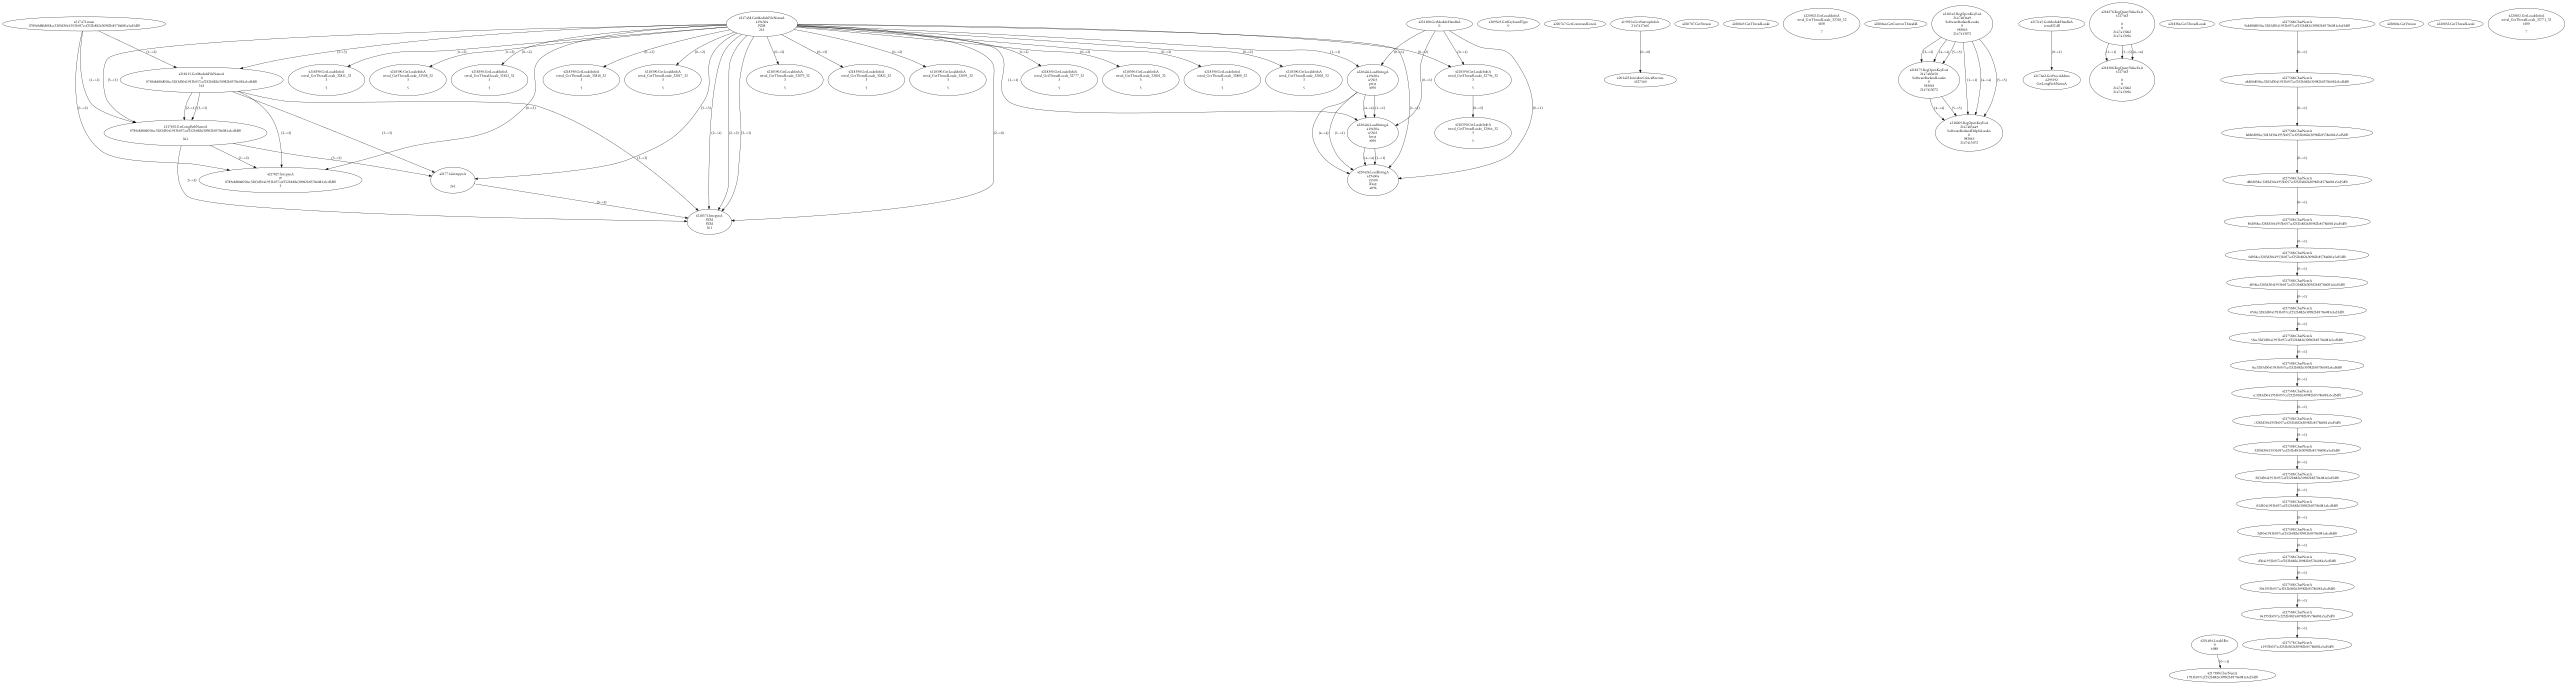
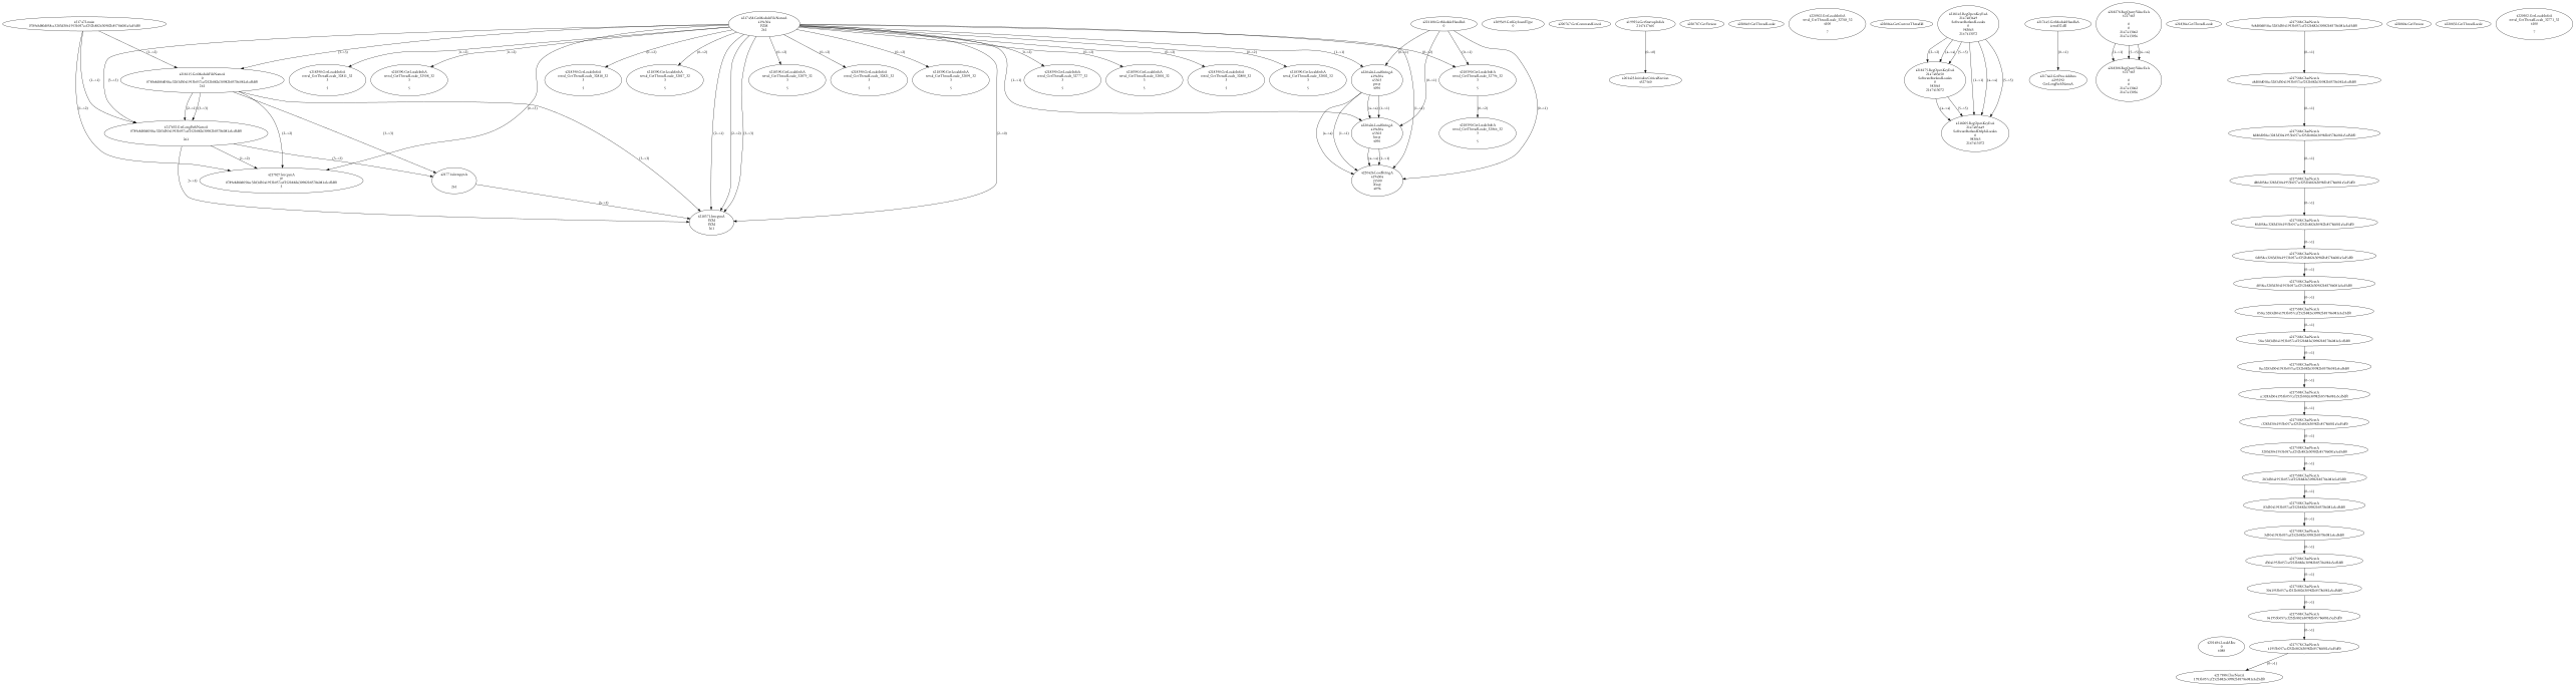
  digraph {
    fontname="EB Garamond"
    node [fontname="EB Garamond"]
    edge [fontname="EB Garamond"]
    n1 [label="4517472.main\n0789e8d80d058cc3283d3041953b057ccf252b882630982b85786081a5cd5df0"]
    n2 [label="4218115.GetModuleFileNameA\n0\n0789e8d80d058cc3283d3041953b057ccf252b882630982b85786081a5cd5df0\n261"]
    n3 [label="4217692.GetLongPathNameA\n0789e8d80d058cc3283d3041953b057ccf252b882630982b85786081a5cd5df0\n\n261"]
    n4 [label="4217827.lstrcpynA\n07\n0789e8d80d058cc3283d3041953b057ccf252b882630982b85786081a5cd5df0\n3"]
    n5 [label="4217714.lstrcpynA\n\n\n261"]
    n6 [label="4218371.lstrcpynA\nPZM\nPZM\n261"]
    n7 [label="4221108.GetModuleHandleA\n0"]
    n8 [label="4220426.LoadStringA\n4194304\n65503\npw@\n4096"]
    n9 [label="4220426.LoadStringA\n4194304\n65502\nhw@\n4096"]
    n10 [label="4220426.LoadStringA\n4194304\n65500\nXw@\n4096"]
    n11 [label="4218390.GetLocaleInfoA\nretval_GetThreadLocale_32794_32\n3\n\n5"]
    n12 [label="4217458.GetModuleFileNameA\n4194304\nPZM\n261"]
    n13 [label="4218390.GetLocaleInfoA\nretval_GetThreadLocale_32879_32\n3\n\n5"]
    n14 [label="4218390.GetLocaleInfoA\nretval_GetThreadLocale_32821_32\n3\n\n5"]
    n15 [label="4218390.GetLocaleInfoA\nretval_GetThreadLocale_32895_32\n3\n\n5"]
    n16 [label="4218390.GetLocaleInfoA\nretval_GetThreadLocale_32777_32\n3\n\n5"]
    n17 [label="4218390.GetLocaleInfoA\nretval_GetThreadLocale_32801_32\n3\n\n5"]
    n18 [label="4218390.GetLocaleInfoA\nretval_GetThreadLocale_32800_32\n3\n\n5"]
    n19 [label="4218390.GetLocaleInfoA\nretval_GetThreadLocale_32802_32\n3\n\n5"]
    n20 [label="4218390.GetLocaleInfoA\nretval_GetThreadLocale_32811_32\n3\n\n5"]
    n21 [label="4218390.GetLocaleInfoA\nretval_GetThreadLocale_32508_32\n3\n\n5"]
-   n22 [label="4218390.GetLocaleInfoA\nretval_GetThreadLocale_32812_32\n3\n\n5"]
    n23 [label="4218390.GetLocaleInfoA\nretval_GetThreadLocale_32818_32\n3\n\n5"]
    n24 [label="4218390.GetLocaleInfoA\nretval_GetThreadLocale_32817_32\n3\n\n5"]
    n25 [label="4209569.GetKeyboardType\n0"]
    n26 [label="4220767.GetCommandLineA\n"]
    n27 [label="4199254.GetStartupInfoA\n2147417460"]
    n28 [label="4201423.InitializeCriticalSection\n4527560"]
    n29 [label="4220787.GetVersion\n"]
    n30 [label="4220849.GetThreadLocale\n"]
    n31 [label="4220502.GetLocaleInfoA\nretval_GetThreadLocale_32768_32\n4100\n\n7"]
    n32 [label="4220864.GetCurrentThreadId\n"]
    n33 [label="4218390.GetLocaleInfoA\nretval_GetThreadLocale_32864_32\n3\n\n5"]
    n34 [label="4218145.RegOpenKeyExA\n2147483649\nSoftware\Borland\Locales\n0\n983065\n2147413072"]
    n35 [label="4218175.RegOpenKeyExA\n2147483650\nSoftware\Borland\Locales\n0\n983065\n2147413072"]
    n36 [label="4218205.RegOpenKeyExA\n2147483649\nSoftware\Borland\Delphi\Locales\n0\n983065\n2147413072"]
    n37 [label="4217645.GetModuleHandleA\nkernel32.dll"]
    n38 [label="4217662.GetProcAddress\n6295592\nGetLongPathNameA"]
    n39 [label="4218278.RegQueryValueExA\n4217463\n\n0\n0\n2147413062\n2147413056"]
    n40 [label="4218308.RegQueryValueExA\n4217463\n\n0\n0\n2147413062\n2147413056"]
    n41 [label="4218384.GetThreadLocale\n"]
    n42 [label="4201484.LocalAlloc\n0\n4088"]
    n43 [label="4220804.GetVersion\n"]
    n44 [label="4220832.GetThreadLocale\n"]
    n45 [label="4220502.GetLocaleInfoA\nretval_GetThreadLocale_32771_32\n4100\n\n7"]
    n46 [label="4217588.CharNextA\n9e8d80d058cc3283d3041953b057ccf252b882630982b85786081a5cd5df0"]
    n47 [label="4217588.CharNextA\ne8d80d058cc3283d3041953b057ccf252b882630982b85786081a5cd5df0"]
    n48 [label="4217588.CharNextA\n8d80d058cc3283d3041953b057ccf252b882630982b85786081a5cd5df0"]
    n49 [label="4217588.CharNextA\nd80d058cc3283d3041953b057ccf252b882630982b85786081a5cd5df0"]
    n50 [label="4217588.CharNextA\n80d058cc3283d3041953b057ccf252b882630982b85786081a5cd5df0"]
    n51 [label="4217588.CharNextA\n0d058cc3283d3041953b057ccf252b882630982b85786081a5cd5df0"]
    n52 [label="4217588.CharNextA\nd058cc3283d3041953b057ccf252b882630982b85786081a5cd5df0"]
    n53 [label="4217588.CharNextA\n058cc3283d3041953b057ccf252b882630982b85786081a5cd5df0"]
    n54 [label="4217588.CharNextA\n58cc3283d3041953b057ccf252b882630982b85786081a5cd5df0"]
    n55 [label="4217588.CharNextA\n8cc3283d3041953b057ccf252b882630982b85786081a5cd5df0"]
    n56 [label="4217588.CharNextA\ncc3283d3041953b057ccf252b882630982b85786081a5cd5df0"]
    n57 [label="4217588.CharNextA\nc3283d3041953b057ccf252b882630982b85786081a5cd5df0"]
    n58 [label="4217588.CharNextA\n3283d3041953b057ccf252b882630982b85786081a5cd5df0"]
    n59 [label="4217588.CharNextA\n283d3041953b057ccf252b882630982b85786081a5cd5df0"]
    n60 [label="4217588.CharNextA\n83d3041953b057ccf252b882630982b85786081a5cd5df0"]
    n61 [label="4217588.CharNextA\n3d3041953b057ccf252b882630982b85786081a5cd5df0"]
    n62 [label="4217588.CharNextA\nd3041953b057ccf252b882630982b85786081a5cd5df0"]
    n63 [label="4217588.CharNextA\n3041953b057ccf252b882630982b85786081a5cd5df0"]
    n64 [label="4217588.CharNextA\n041953b057ccf252b882630982b85786081a5cd5df0"]
    n65 [label="4217578.CharNextA\n41953b057ccf252b882630982b85786081a5cd5df0"]
    n66 [label="4217588.CharNextA\n1953b057ccf252b882630982b85786081a5cd5df0"]
    n1 -> n2 [label="(1-->2)"]
    n1 -> n3 [label="(1-->1)"]
    n1 -> n4 [label="(1-->2)"]
    n2 -> n3 [label="(2-->1)"]
    n2 -> n3 [label="(3-->3)"]
    n2 -> n4 [label="(2-->2)"]
    n2 -> n5 [label="(3-->3)"]
    n2 -> n6 [label="(3-->3)"]
    n3 -> n4 [label="(1-->2)"]
    n3 -> n5 [label="(3-->3)"]
    n3 -> n6 [label="(3-->3)"]
    n5 -> n6 [label="(3-->3)"]
    n7 -> n8 [label="(0-->1)"]
    n7 -> n9 [label="(0-->1)"]
    n7 -> n10 [label="(0-->1)"]
    n7 -> n11 [label="(0-->1)"]
    n8 -> n9 [label="(1-->1)"]
    n8 -> n9 [label="(4-->4)"]
    n8 -> n10 [label="(1-->1)"]
    n8 -> n10 [label="(4-->4)"]
    n9 -> n10 [label="(1-->1)"]
    n9 -> n10 [label="(4-->4)"]
    n11 -> n33 [label="(0-->2)"]
    n12 -> n2 [label="(3-->3)"]
    n12 -> n3 [label="(3-->3)"]
    n12 -> n4 [label="(0-->3)"]
-   n12 -> n5 [label="(3-->3)"]
    n12 -> n6 [label="(2-->1)"]
    n12 -> n6 [label="(2-->2)"]
    n12 -> n6 [label="(3-->3)"]
    n12 -> n6 [label="(2-->0)"]
    n12 -> n8 [label="(1-->1)"]
    n12 -> n9 [label="(1-->1)"]
    n12 -> n10 [label="(1-->1)"]
    n12 -> n11 [label="(0-->2)"]
    n12 -> n13 [label="(0-->2)"]
    n12 -> n14 [label="(0-->2)"]
    n12 -> n15 [label="(0-->2)"]
    n12 -> n16 [label="(0-->2)"]
    n12 -> n17 [label="(0-->2)"]
    n12 -> n18 [label="(0-->2)"]
    n12 -> n19 [label="(0-->2)"]
    n12 -> n20 [label="(0-->2)"]
    n12 -> n21 [label="(0-->2)"]
-   n12 -> n22 [label="(0-->2)"]
    n12 -> n23 [label="(0-->2)"]
    n12 -> n24 [label="(0-->2)"]
    n27 -> n28 [label="(0-->0)"]
    n34 -> n35 [label="(2-->2)"]
    n34 -> n35 [label="(4-->4)"]
    n34 -> n35 [label="(5-->5)"]
    n34 -> n36 [label="(1-->1)"]
    n34 -> n36 [label="(4-->4)"]
    n34 -> n36 [label="(5-->5)"]
    n35 -> n36 [label="(4-->4)"]
    n35 -> n36 [label="(5-->5)"]
    n37 -> n38 [label="(0-->1)"]
    n39 -> n40 [label="(1-->1)"]
    n39 -> n40 [label="(5-->5)"]
    n39 -> n40 [label="(6-->6)"]
    n46 -> n47 [label="(0-->1)"]
    n47 -> n48 [label="(0-->1)"]
    n48 -> n49 [label="(0-->1)"]
    n49 -> n50 [label="(0-->1)"]
    n50 -> n51 [label="(0-->1)"]
    n51 -> n52 [label="(0-->1)"]
    n52 -> n53 [label="(0-->1)"]
    n53 -> n54 [label="(0-->1)"]
    n54 -> n55 [label="(0-->1)"]
    n55 -> n56 [label="(0-->1)"]
    n56 -> n57 [label="(0-->1)"]
    n57 -> n58 [label="(0-->1)"]
    n58 -> n59 [label="(0-->1)"]
    n59 -> n60 [label="(0-->1)"]
    n60 -> n61 [label="(0-->1)"]
    n61 -> n62 [label="(0-->1)"]
    n62 -> n63 [label="(0-->1)"]
    n63 -> n64 [label="(0-->1)"]
    n64 -> n65 [label="(0-->1)"]
-   n42 -> n66 [label="(0-->1)"]
+   n65 -> n66 [label="(0-->1)"]
  }
